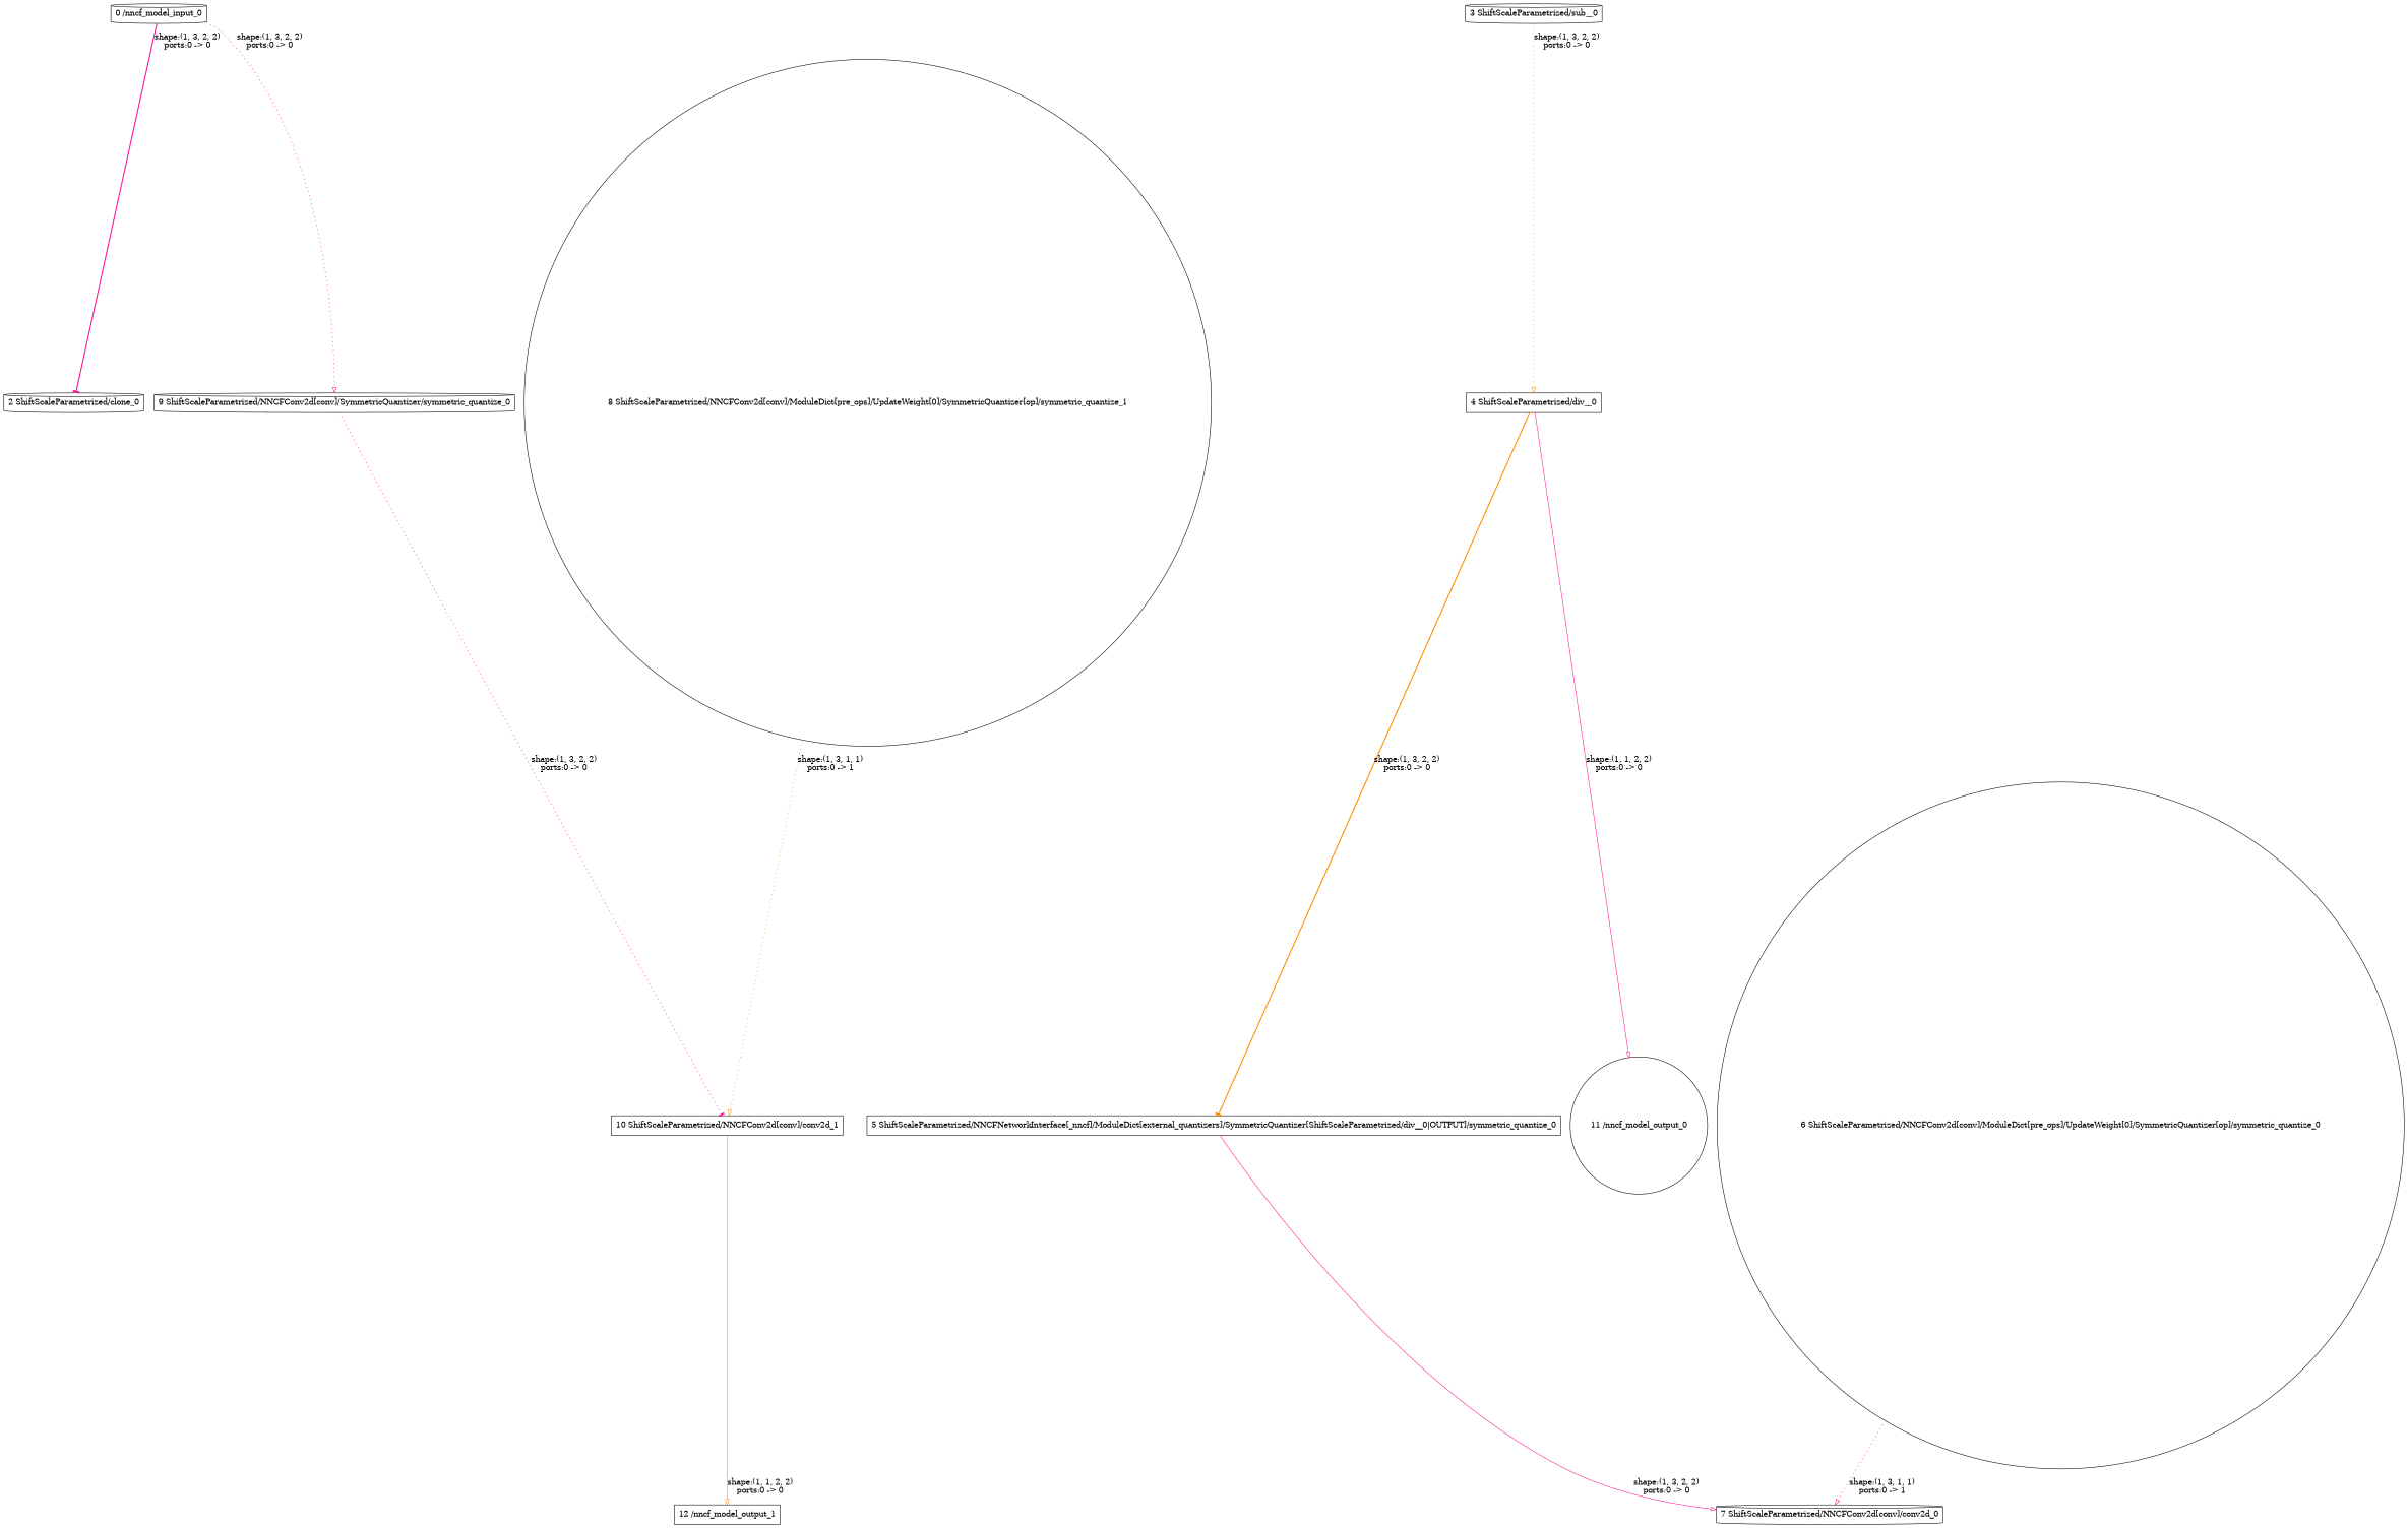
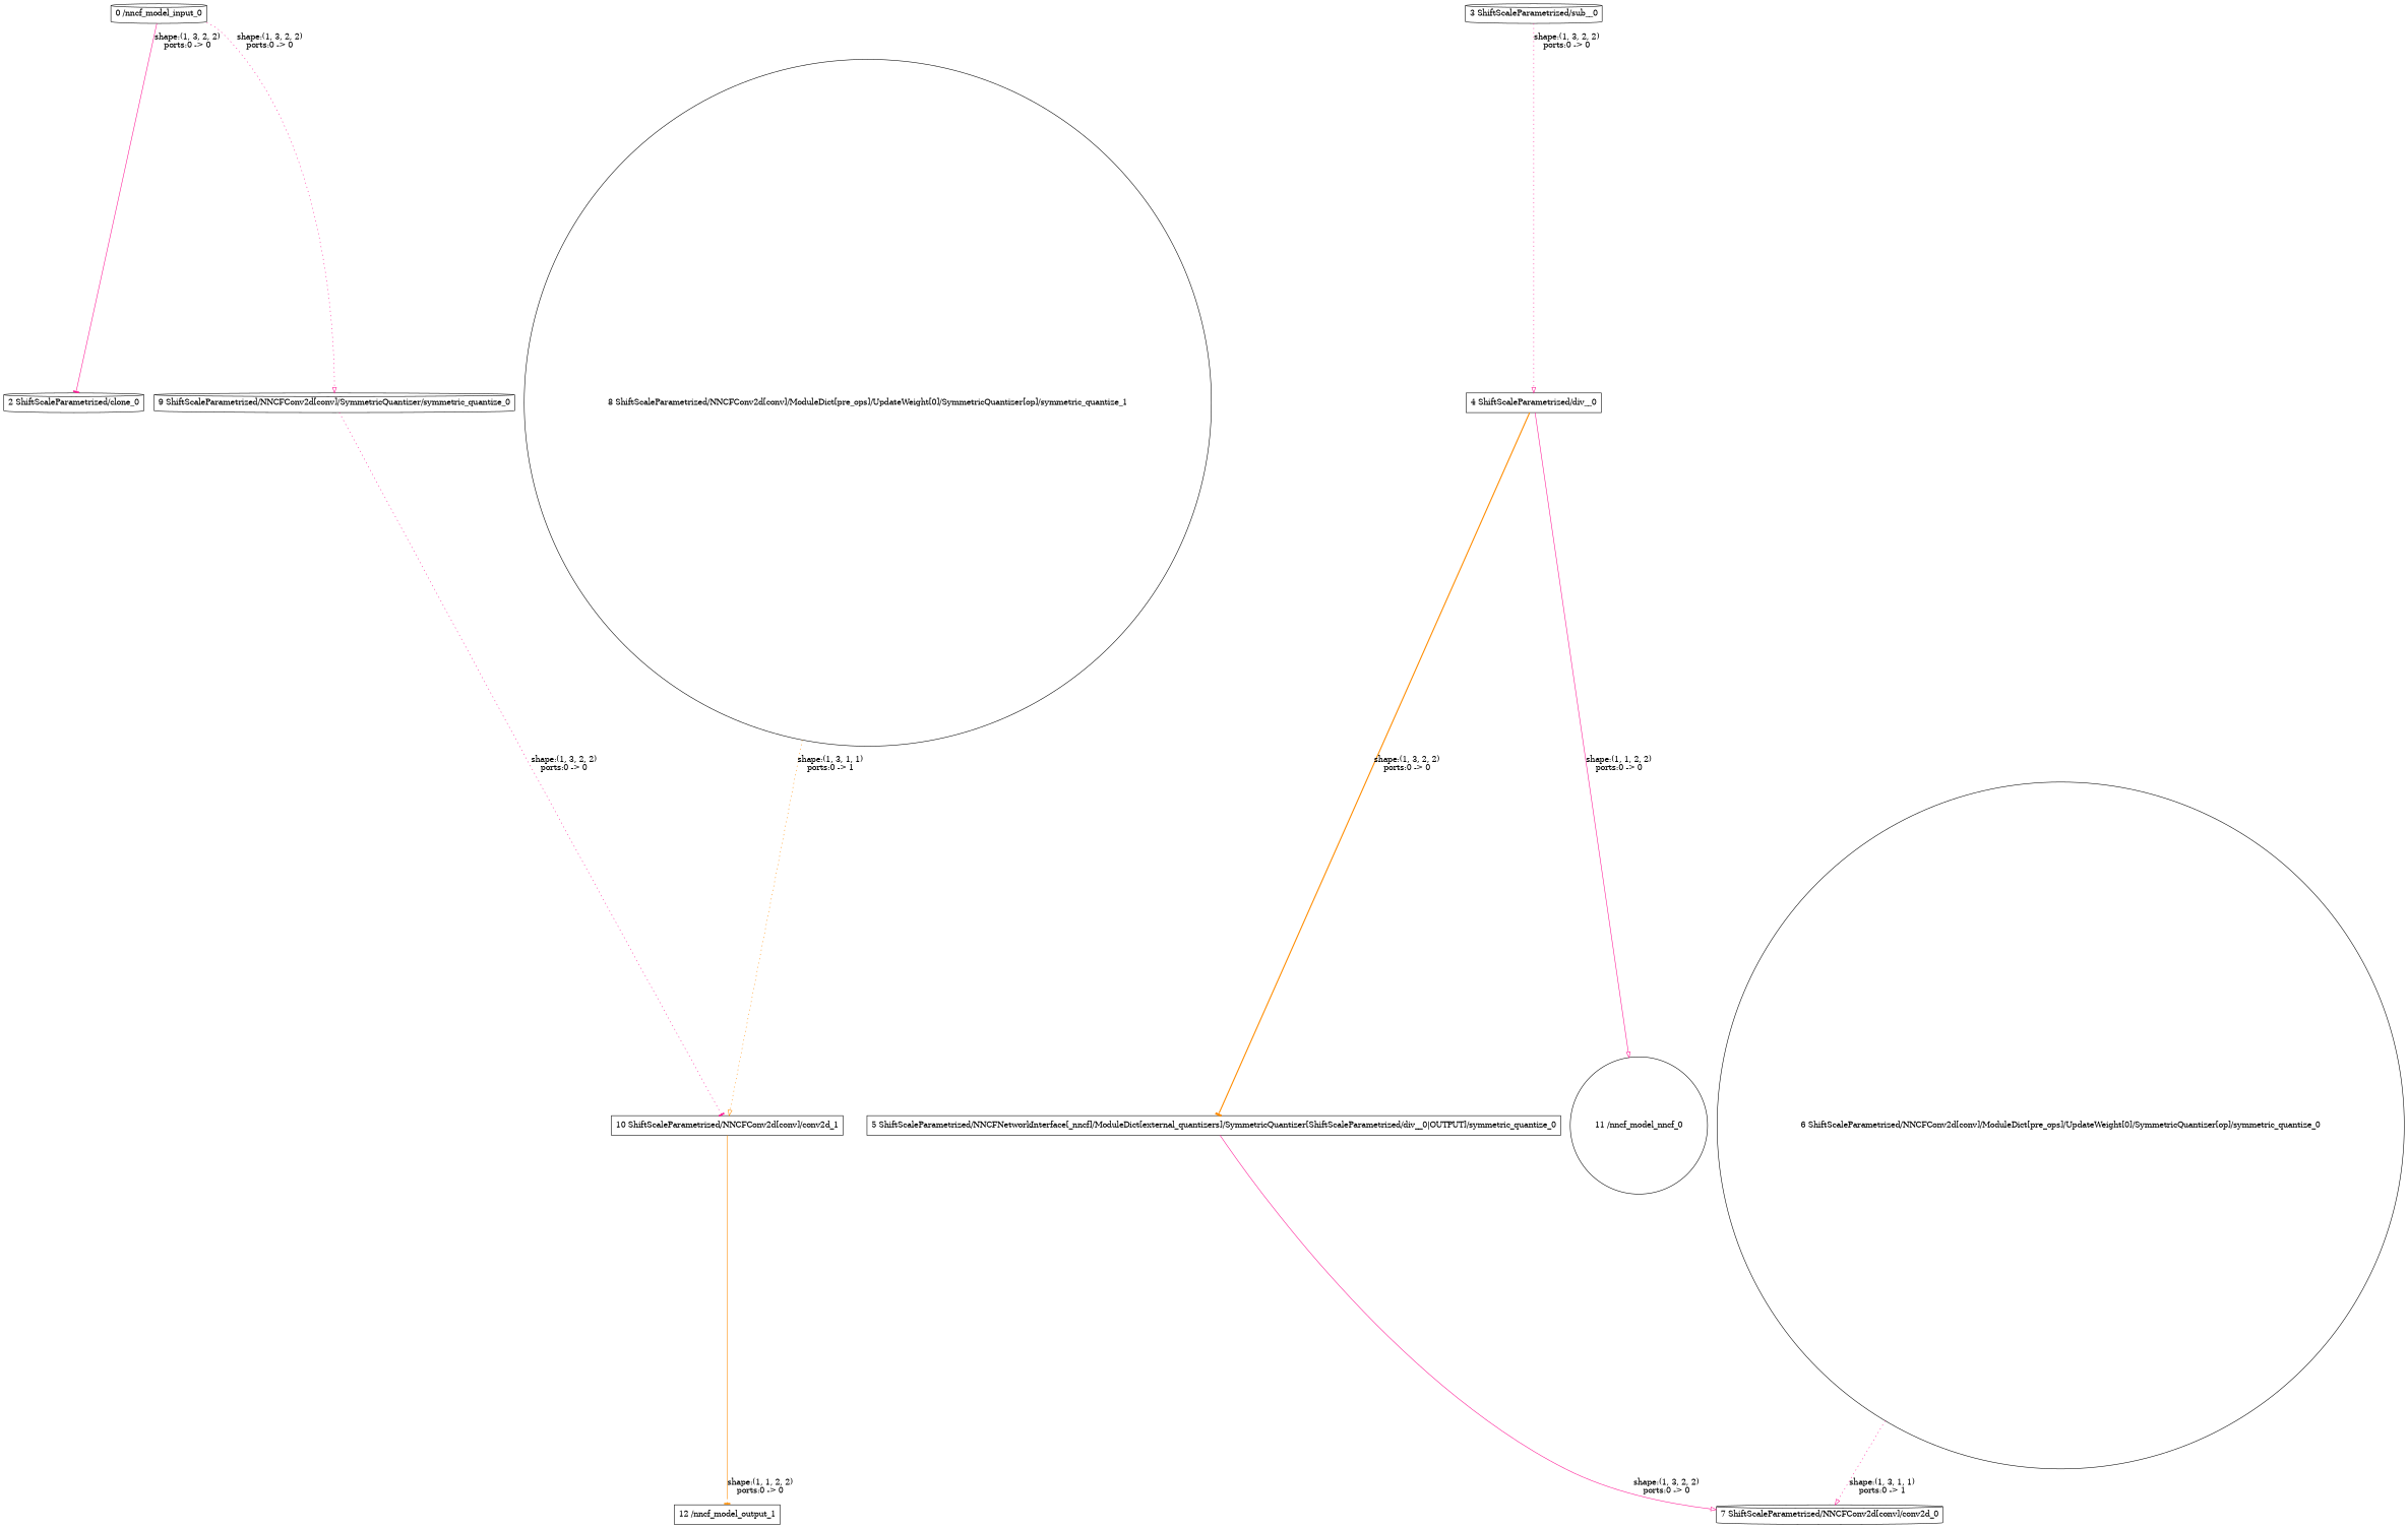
  strict digraph {
    node [shape=cylinder type=symmetric_quantize]
    edge [arrowhead=onormal color=deeppink style=dotted]
    "0 /nncf_model_input_0" [type=nncf_model_input]
    "2 ShiftScaleParametrized/clone_0" [type=clone]
    "9 ShiftScaleParametrized/NNCFConv2d[conv]/SymmetricQuantizer/symmetric_quantize_0"
    "10 ShiftScaleParametrized/NNCFConv2d[conv]/conv2d_1" [shape=box type=conv2d]
    "3 ShiftScaleParametrized/sub__0" [type=sub_]
    "4 ShiftScaleParametrized/div__0" [shape=box type=div_]
    "5 ShiftScaleParametrized/NNCFNetworkInterface[_nncf]/ModuleDict[external_quantizers]/SymmetricQuantizer[ShiftScaleParametrized/div__0|OUTPUT]/symmetric_quantize_0" [shape=box]
-   "11 /nncf_model_output_0" [shape=circle type=nncf_model_output]
+   "11 /nncf_model_output_0" [shape=circle type=nncf_model_output label="11 /nncf_model_nncf_0"]
    "7 ShiftScaleParametrized/NNCFConv2d[conv]/conv2d_0" [type=conv2d]
    "6 ShiftScaleParametrized/NNCFConv2d[conv]/ModuleDict[pre_ops]/UpdateWeight[0]/SymmetricQuantizer[op]/symmetric_quantize_0" [shape=circle]
    "8 ShiftScaleParametrized/NNCFConv2d[conv]/ModuleDict[pre_ops]/UpdateWeight[0]/SymmetricQuantizer[op]/symmetric_quantize_1" [shape=circle]
    "12 /nncf_model_output_1" [shape=box type=nncf_model_output]
-   "0 /nncf_model_input_0" -> "2 ShiftScaleParametrized/clone_0" [arrowhead=tee label="shape:(1, 3, 2, 2)\nports:0 -> 0" style=bold]
+   "0 /nncf_model_input_0" -> "2 ShiftScaleParametrized/clone_0" [arrowhead=tee label="shape:(1, 3, 2, 2)\nports:0 -> 0" style=solid]
    "0 /nncf_model_input_0" -> "9 ShiftScaleParametrized/NNCFConv2d[conv]/SymmetricQuantizer/symmetric_quantize_0" [label="shape:(1, 3, 2, 2)\nports:0 -> 0"]
    "9 ShiftScaleParametrized/NNCFConv2d[conv]/SymmetricQuantizer/symmetric_quantize_0" -> "10 ShiftScaleParametrized/NNCFConv2d[conv]/conv2d_1" [arrowhead=tee label="shape:(1, 3, 2, 2)\nports:0 -> 0"]
-   "10 ShiftScaleParametrized/NNCFConv2d[conv]/conv2d_1" -> "12 /nncf_model_output_1" [color=darkorange label="shape:(1, 1, 2, 2)\nports:0 -> 0" style=solid]
-   "3 ShiftScaleParametrized/sub__0" -> "4 ShiftScaleParametrized/div__0" [color=darkorange label="shape:(1, 3, 2, 2)\nports:0 -> 0"]
+   "10 ShiftScaleParametrized/NNCFConv2d[conv]/conv2d_1" -> "12 /nncf_model_output_1" [arrowhead=tee color=darkorange label="shape:(1, 1, 2, 2)\nports:0 -> 0" style=solid]
+   "3 ShiftScaleParametrized/sub__0" -> "4 ShiftScaleParametrized/div__0" [label="shape:(1, 3, 2, 2)\nports:0 -> 0"]
    "4 ShiftScaleParametrized/div__0" -> "5 ShiftScaleParametrized/NNCFNetworkInterface[_nncf]/ModuleDict[external_quantizers]/SymmetricQuantizer[ShiftScaleParametrized/div__0|OUTPUT]/symmetric_quantize_0" [arrowhead=tee color=darkorange label="shape:(1, 3, 2, 2)\nports:0 -> 0" style=bold]
    "4 ShiftScaleParametrized/div__0" -> "11 /nncf_model_output_0" [label="shape:(1, 1, 2, 2)\nports:0 -> 0" style=solid]
    "5 ShiftScaleParametrized/NNCFNetworkInterface[_nncf]/ModuleDict[external_quantizers]/SymmetricQuantizer[ShiftScaleParametrized/div__0|OUTPUT]/symmetric_quantize_0" -> "7 ShiftScaleParametrized/NNCFConv2d[conv]/conv2d_0" [label="shape:(1, 3, 2, 2)\nports:0 -> 0" style=solid]
    "6 ShiftScaleParametrized/NNCFConv2d[conv]/ModuleDict[pre_ops]/UpdateWeight[0]/SymmetricQuantizer[op]/symmetric_quantize_0" -> "7 ShiftScaleParametrized/NNCFConv2d[conv]/conv2d_0" [label="shape:(1, 3, 1, 1)\nports:0 -> 1"]
    "8 ShiftScaleParametrized/NNCFConv2d[conv]/ModuleDict[pre_ops]/UpdateWeight[0]/SymmetricQuantizer[op]/symmetric_quantize_1" -> "10 ShiftScaleParametrized/NNCFConv2d[conv]/conv2d_1" [color=darkorange label="shape:(1, 3, 1, 1)\nports:0 -> 1"]
  }
